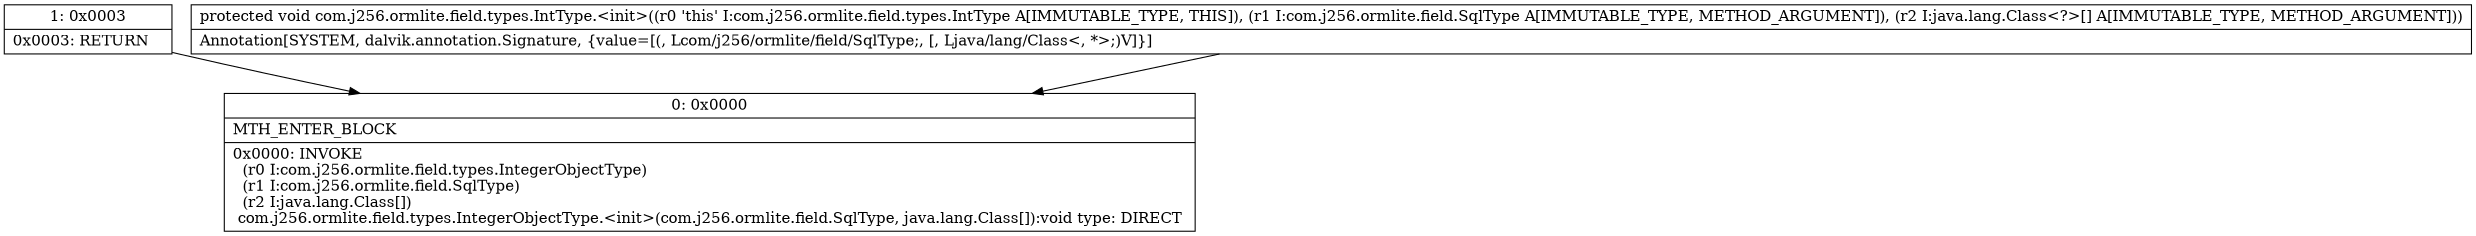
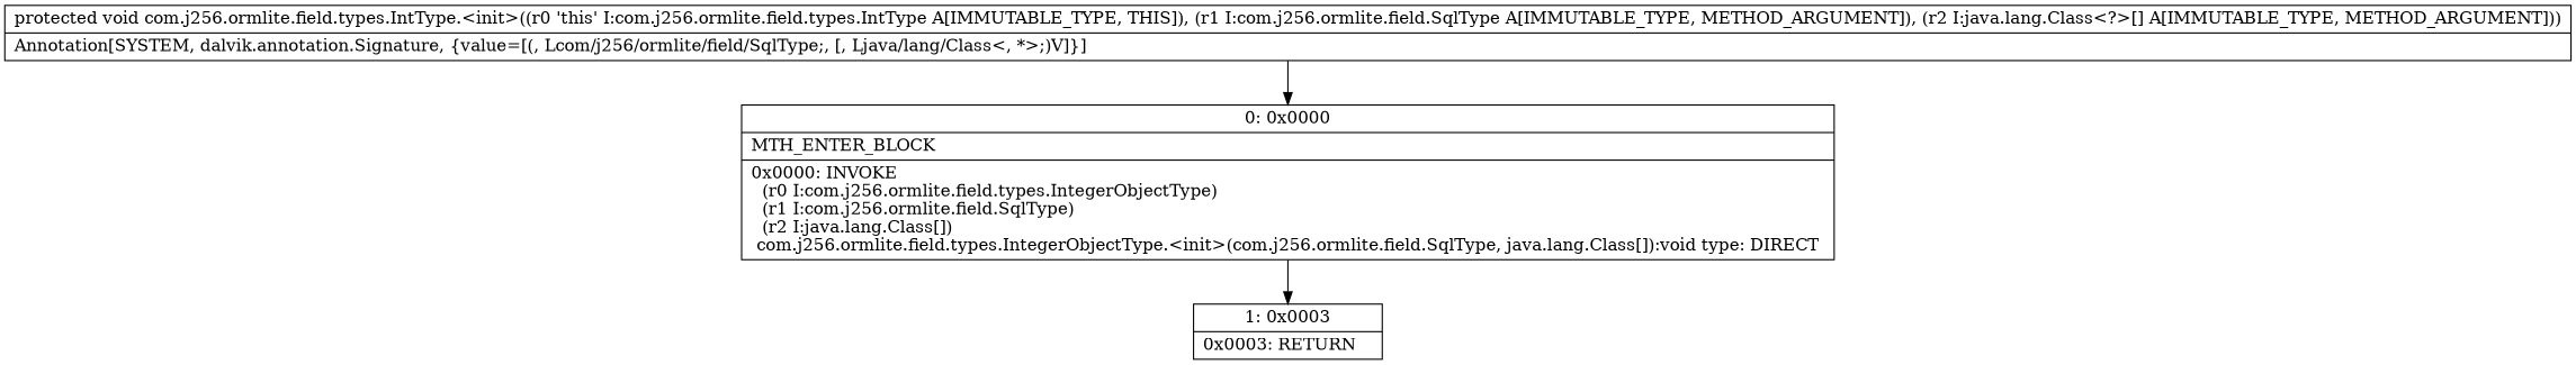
  digraph {
    node [shape=record]
    n1 [label="{0\:\ 0x0000|MTH_ENTER_BLOCK\l|0x0000: INVOKE  \l  (r0 I:com.j256.ormlite.field.types.IntegerObjectType)\l  (r1 I:com.j256.ormlite.field.SqlType)\l  (r2 I:java.lang.Class[])\l com.j256.ormlite.field.types.IntegerObjectType.\<init\>(com.j256.ormlite.field.SqlType, java.lang.Class[]):void type: DIRECT \l}"]
    n2 [label="{1\:\ 0x0003|0x0003: RETURN   \l}"]
    n3 [label="{protected void com.j256.ormlite.field.types.IntType.\<init\>((r0 'this' I:com.j256.ormlite.field.types.IntType A[IMMUTABLE_TYPE, THIS]), (r1 I:com.j256.ormlite.field.SqlType A[IMMUTABLE_TYPE, METHOD_ARGUMENT]), (r2 I:java.lang.Class\<?\>[] A[IMMUTABLE_TYPE, METHOD_ARGUMENT]))  | Annotation[SYSTEM, dalvik.annotation.Signature, \{value=[(, Lcom\/j256\/ormlite\/field\/SqlType;, [, Ljava\/lang\/Class\<, *\>;)V]\}]\l}"]
-   n2 -> n1
+   n1 -> n2
    n3 -> n1
  }
